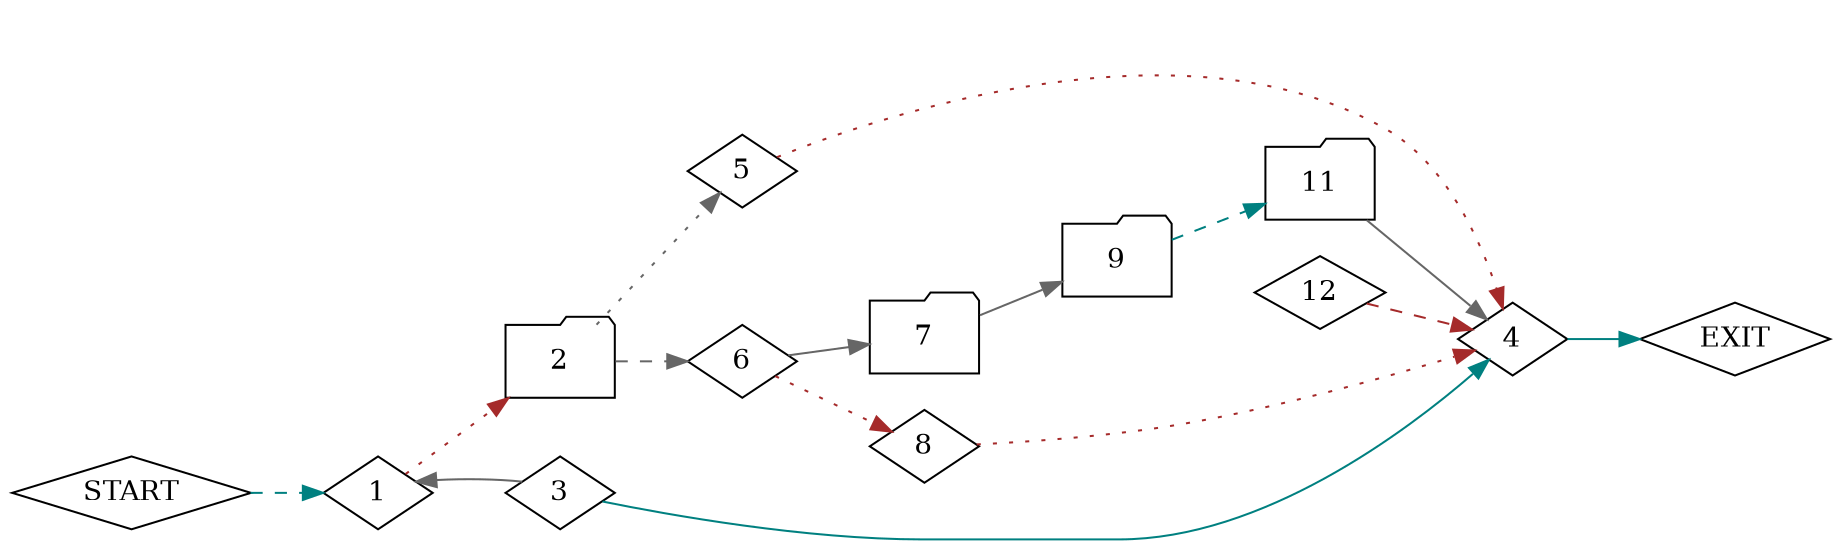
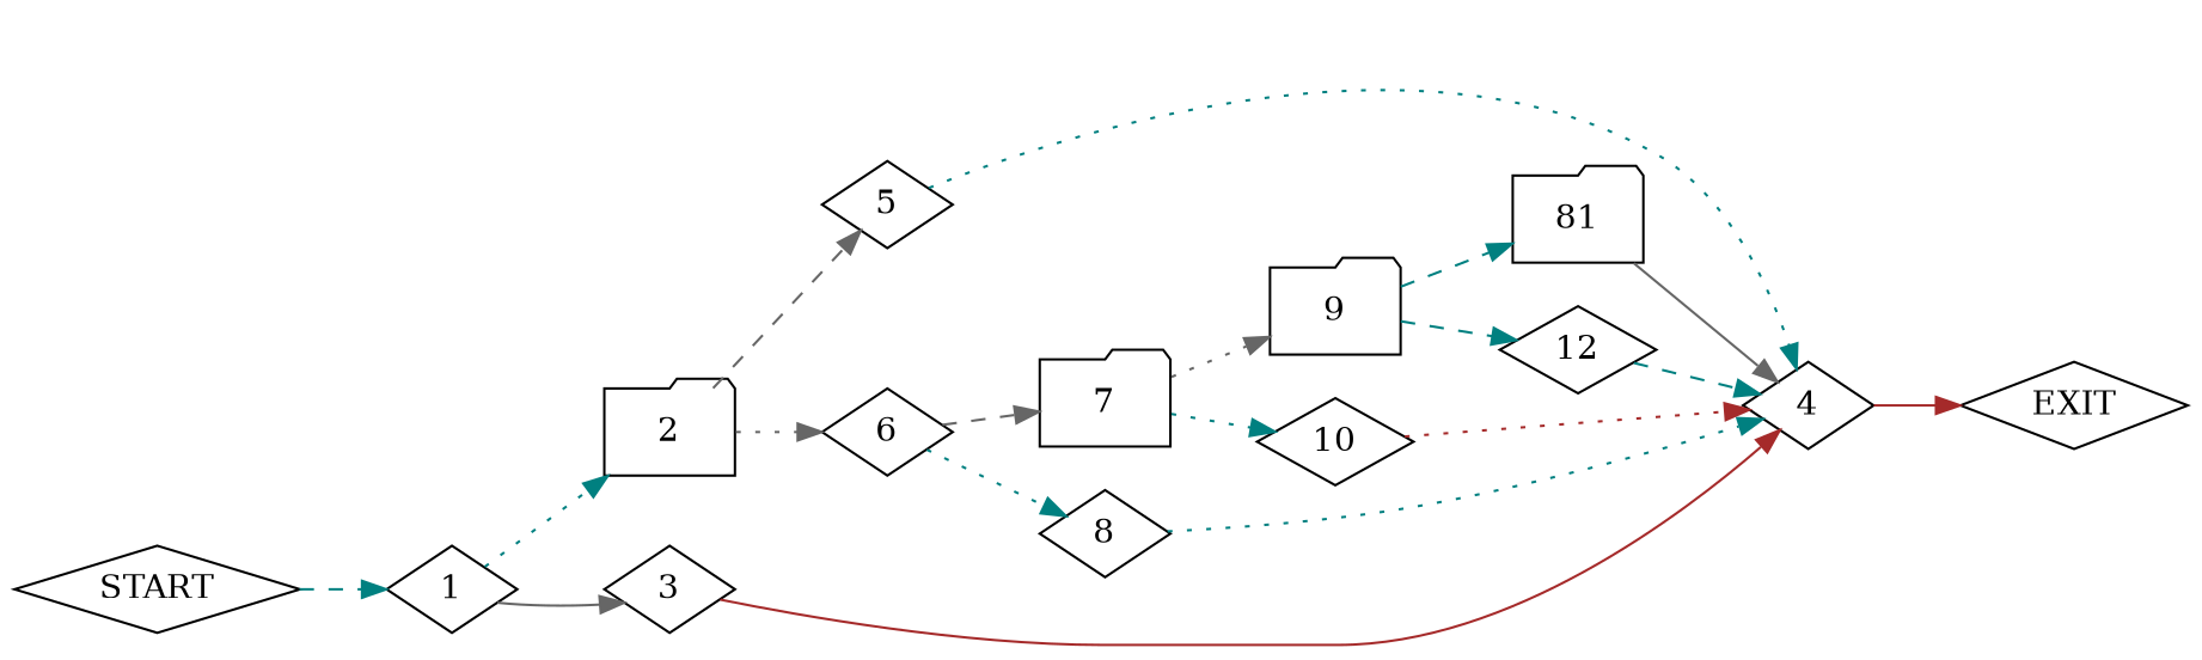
  digraph {
    rankdir=LR
    node [shape=diamond]
    edge [color=teal style=dotted]
    n1 [label=START]
    1
    2 [shape=folder]
    3
    n5 [label=EXIT]
    5
    6
    4
    7 [shape=folder]
    8
    9 [shape=folder]
-   11 [shape=folder]
+   10
+   11 [shape=folder label=81]
    12
    n1 -> 1 [style=dashed]
-   1 -> 2 [color=brown]
-   3 -> 1 [color=gray40 style=solid]
-   2 -> 5 [color=gray40]
-   2 -> 6 [color=gray40 style=dashed]
-   3 -> 4 [style=solid]
-   5 -> 4 [color=brown]
-   6 -> 7 [color=gray40 style=solid]
-   6 -> 8 [color=brown]
-   4 -> n5 [style=solid]
-   7 -> 9 [color=gray40 style=solid]
-   8 -> 4 [color=brown]
+   1 -> 2
+   1 -> 3 [color=gray40 style=solid]
+   2 -> 5 [color=gray40 style=dashed]
+   2 -> 6 [color=gray40]
+   3 -> 4 [color=brown style=solid]
+   5 -> 4
+   6 -> 7 [color=gray40 style=dashed]
+   6 -> 8
+   4 -> n5 [color=brown style=solid]
+   7 -> 9 [color=gray40]
+   7 -> 10
+   8 -> 4
    9 -> 11 [style=dashed]
+   9 -> 12 [style=dashed]
+   10 -> 4 [color=brown]
    11 -> 4 [color=gray40 style=solid]
-   12 -> 4 [color=brown style=dashed]
+   12 -> 4 [style=dashed]
  }
